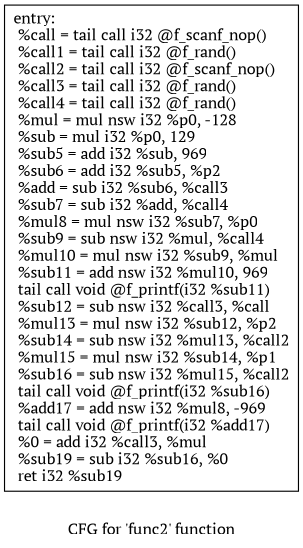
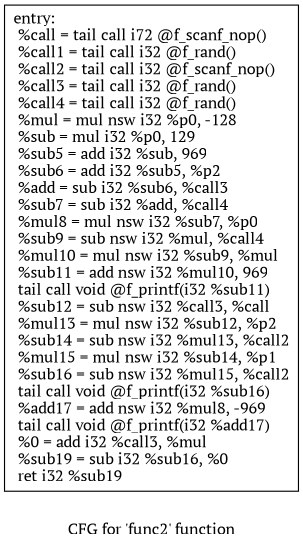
  digraph {
    label="CFG for 'func2' function"
    fontname="PT Serif"
-   n1 [label="{entry:\l  %call = tail call i32 @f_scanf_nop()\l  %call1 = tail call i32 @f_rand()\l  %call2 = tail call i32 @f_scanf_nop()\l  %call3 = tail call i32 @f_rand()\l  %call4 = tail call i32 @f_rand()\l  %mul = mul nsw i32 %p0, -128\l  %sub = mul i32 %p0, 129\l  %sub5 = add i32 %sub, 969\l  %sub6 = add i32 %sub5, %p2\l  %add = sub i32 %sub6, %call3\l  %sub7 = sub i32 %add, %call4\l  %mul8 = mul nsw i32 %sub7, %p0\l  %sub9 = sub nsw i32 %mul, %call4\l  %mul10 = mul nsw i32 %sub9, %mul\l  %sub11 = add nsw i32 %mul10, 969\l  tail call void @f_printf(i32 %sub11)\l  %sub12 = sub nsw i32 %call3, %call\l  %mul13 = mul nsw i32 %sub12, %p2\l  %sub14 = sub nsw i32 %mul13, %call2\l  %mul15 = mul nsw i32 %sub14, %p1\l  %sub16 = sub nsw i32 %mul15, %call2\l  tail call void @f_printf(i32 %sub16)\l  %add17 = add nsw i32 %mul8, -969\l  tail call void @f_printf(i32 %add17)\l  %0 = add i32 %call3, %mul\l  %sub19 = sub i32 %sub16, %0\l  ret i32 %sub19\l}" shape=record fontname="PT Serif"]
+   n1 [label="{entry:\l  %call = tail call i72 @f_scanf_nop()\l  %call1 = tail call i32 @f_rand()\l  %call2 = tail call i32 @f_scanf_nop()\l  %call3 = tail call i32 @f_rand()\l  %call4 = tail call i32 @f_rand()\l  %mul = mul nsw i32 %p0, -128\l  %sub = mul i32 %p0, 129\l  %sub5 = add i32 %sub, 969\l  %sub6 = add i32 %sub5, %p2\l  %add = sub i32 %sub6, %call3\l  %sub7 = sub i32 %add, %call4\l  %mul8 = mul nsw i32 %sub7, %p0\l  %sub9 = sub nsw i32 %mul, %call4\l  %mul10 = mul nsw i32 %sub9, %mul\l  %sub11 = add nsw i32 %mul10, 969\l  tail call void @f_printf(i32 %sub11)\l  %sub12 = sub nsw i32 %call3, %call\l  %mul13 = mul nsw i32 %sub12, %p2\l  %sub14 = sub nsw i32 %mul13, %call2\l  %mul15 = mul nsw i32 %sub14, %p1\l  %sub16 = sub nsw i32 %mul15, %call2\l  tail call void @f_printf(i32 %sub16)\l  %add17 = add nsw i32 %mul8, -969\l  tail call void @f_printf(i32 %add17)\l  %0 = add i32 %call3, %mul\l  %sub19 = sub i32 %sub16, %0\l  ret i32 %sub19\l}" shape=record fontname="PT Serif"]
  }
